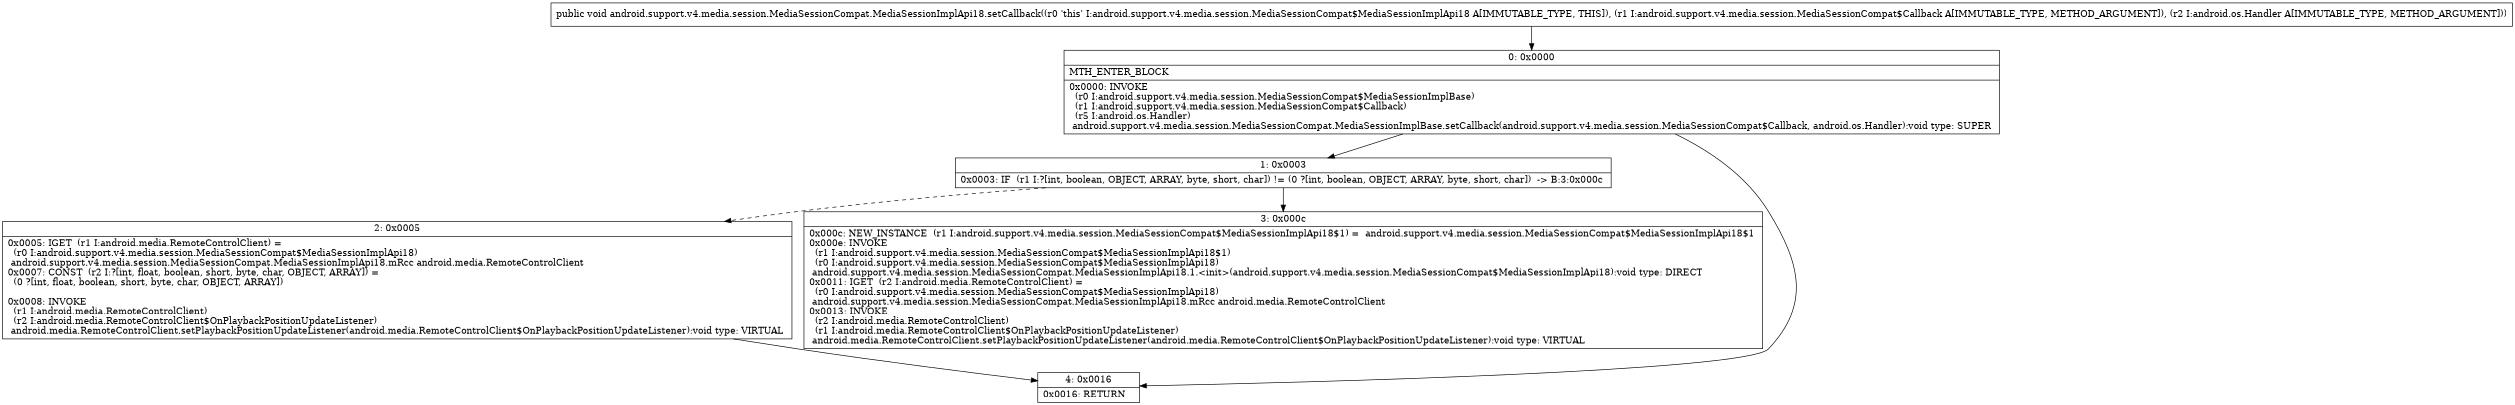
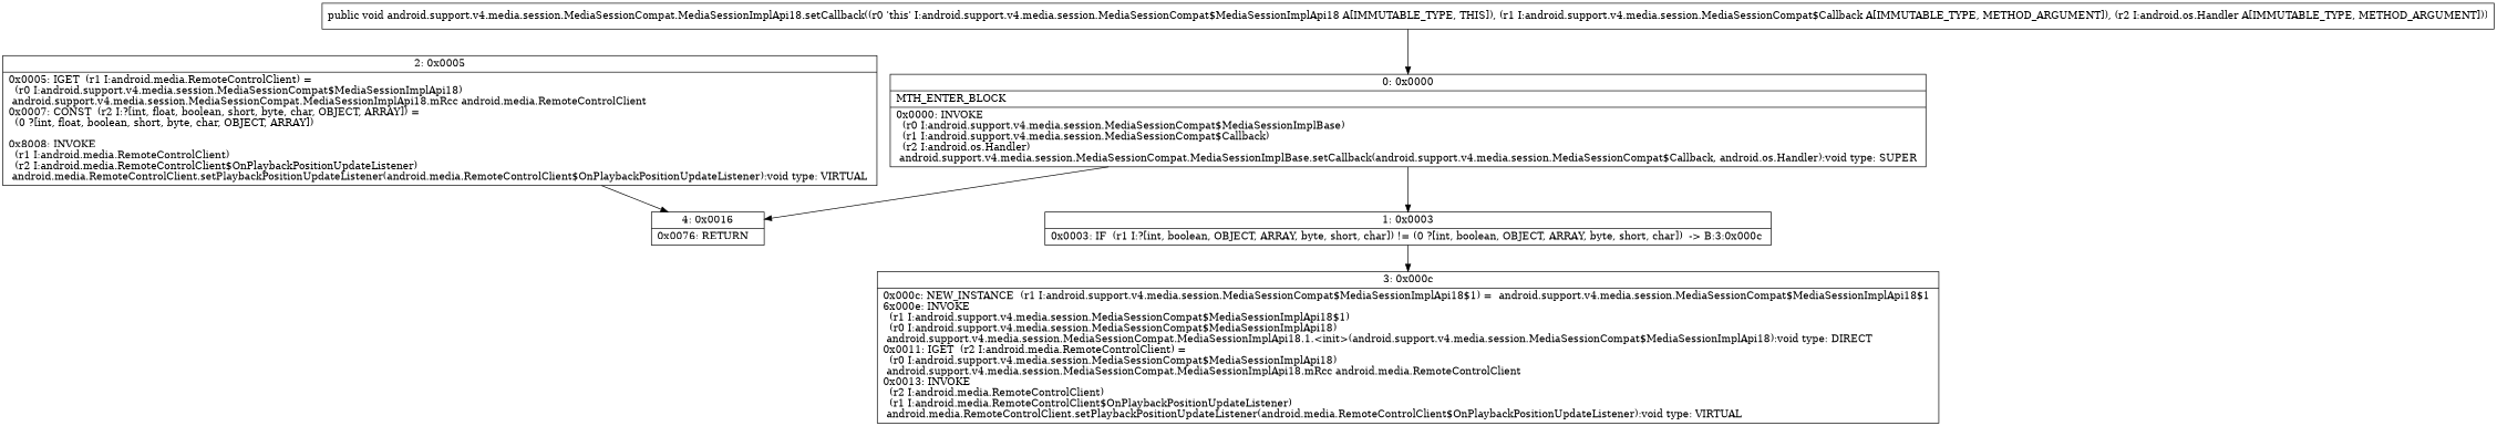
  digraph {
    node [shape=record]
-   n1 [label="{0\:\ 0x0000|MTH_ENTER_BLOCK\l|0x0000: INVOKE  \l  (r0 I:android.support.v4.media.session.MediaSessionCompat$MediaSessionImplBase)\l  (r1 I:android.support.v4.media.session.MediaSessionCompat$Callback)\l  (r5 I:android.os.Handler)\l android.support.v4.media.session.MediaSessionCompat.MediaSessionImplBase.setCallback(android.support.v4.media.session.MediaSessionCompat$Callback, android.os.Handler):void type: SUPER \l}"]
+   n1 [label="{0\:\ 0x0000|MTH_ENTER_BLOCK\l|0x0000: INVOKE  \l  (r0 I:android.support.v4.media.session.MediaSessionCompat$MediaSessionImplBase)\l  (r1 I:android.support.v4.media.session.MediaSessionCompat$Callback)\l  (r2 I:android.os.Handler)\l android.support.v4.media.session.MediaSessionCompat.MediaSessionImplBase.setCallback(android.support.v4.media.session.MediaSessionCompat$Callback, android.os.Handler):void type: SUPER \l}"]
    n2 [label="{1\:\ 0x0003|0x0003: IF  (r1 I:?[int, boolean, OBJECT, ARRAY, byte, short, char]) != (0 ?[int, boolean, OBJECT, ARRAY, byte, short, char])  \-\> B:3:0x000c \l}"]
-   n3 [label="{4\:\ 0x0016|0x0016: RETURN   \l}"]
-   n4 [label="{2\:\ 0x0005|0x0005: IGET  (r1 I:android.media.RemoteControlClient) = \l  (r0 I:android.support.v4.media.session.MediaSessionCompat$MediaSessionImplApi18)\l android.support.v4.media.session.MediaSessionCompat.MediaSessionImplApi18.mRcc android.media.RemoteControlClient \l0x0007: CONST  (r2 I:?[int, float, boolean, short, byte, char, OBJECT, ARRAY]) = \l  (0 ?[int, float, boolean, short, byte, char, OBJECT, ARRAY])\l \l0x0008: INVOKE  \l  (r1 I:android.media.RemoteControlClient)\l  (r2 I:android.media.RemoteControlClient$OnPlaybackPositionUpdateListener)\l android.media.RemoteControlClient.setPlaybackPositionUpdateListener(android.media.RemoteControlClient$OnPlaybackPositionUpdateListener):void type: VIRTUAL \l}"]
-   n5 [label="{3\:\ 0x000c|0x000c: NEW_INSTANCE  (r1 I:android.support.v4.media.session.MediaSessionCompat$MediaSessionImplApi18$1) =  android.support.v4.media.session.MediaSessionCompat$MediaSessionImplApi18$1 \l0x000e: INVOKE  \l  (r1 I:android.support.v4.media.session.MediaSessionCompat$MediaSessionImplApi18$1)\l  (r0 I:android.support.v4.media.session.MediaSessionCompat$MediaSessionImplApi18)\l android.support.v4.media.session.MediaSessionCompat.MediaSessionImplApi18.1.\<init\>(android.support.v4.media.session.MediaSessionCompat$MediaSessionImplApi18):void type: DIRECT \l0x0011: IGET  (r2 I:android.media.RemoteControlClient) = \l  (r0 I:android.support.v4.media.session.MediaSessionCompat$MediaSessionImplApi18)\l android.support.v4.media.session.MediaSessionCompat.MediaSessionImplApi18.mRcc android.media.RemoteControlClient \l0x0013: INVOKE  \l  (r2 I:android.media.RemoteControlClient)\l  (r1 I:android.media.RemoteControlClient$OnPlaybackPositionUpdateListener)\l android.media.RemoteControlClient.setPlaybackPositionUpdateListener(android.media.RemoteControlClient$OnPlaybackPositionUpdateListener):void type: VIRTUAL \l}"]
+   n3 [label="{4\:\ 0x0016|0x0076: RETURN   \l}"]
+   n4 [label="{2\:\ 0x0005|0x0005: IGET  (r1 I:android.media.RemoteControlClient) = \l  (r0 I:android.support.v4.media.session.MediaSessionCompat$MediaSessionImplApi18)\l android.support.v4.media.session.MediaSessionCompat.MediaSessionImplApi18.mRcc android.media.RemoteControlClient \l0x0007: CONST  (r2 I:?[int, float, boolean, short, byte, char, OBJECT, ARRAY]) = \l  (0 ?[int, float, boolean, short, byte, char, OBJECT, ARRAY])\l \l0x8008: INVOKE  \l  (r1 I:android.media.RemoteControlClient)\l  (r2 I:android.media.RemoteControlClient$OnPlaybackPositionUpdateListener)\l android.media.RemoteControlClient.setPlaybackPositionUpdateListener(android.media.RemoteControlClient$OnPlaybackPositionUpdateListener):void type: VIRTUAL \l}"]
+   n5 [label="{3\:\ 0x000c|0x000c: NEW_INSTANCE  (r1 I:android.support.v4.media.session.MediaSessionCompat$MediaSessionImplApi18$1) =  android.support.v4.media.session.MediaSessionCompat$MediaSessionImplApi18$1 \l6x000e: INVOKE  \l  (r1 I:android.support.v4.media.session.MediaSessionCompat$MediaSessionImplApi18$1)\l  (r0 I:android.support.v4.media.session.MediaSessionCompat$MediaSessionImplApi18)\l android.support.v4.media.session.MediaSessionCompat.MediaSessionImplApi18.1.\<init\>(android.support.v4.media.session.MediaSessionCompat$MediaSessionImplApi18):void type: DIRECT \l0x0011: IGET  (r2 I:android.media.RemoteControlClient) = \l  (r0 I:android.support.v4.media.session.MediaSessionCompat$MediaSessionImplApi18)\l android.support.v4.media.session.MediaSessionCompat.MediaSessionImplApi18.mRcc android.media.RemoteControlClient \l0x0013: INVOKE  \l  (r2 I:android.media.RemoteControlClient)\l  (r1 I:android.media.RemoteControlClient$OnPlaybackPositionUpdateListener)\l android.media.RemoteControlClient.setPlaybackPositionUpdateListener(android.media.RemoteControlClient$OnPlaybackPositionUpdateListener):void type: VIRTUAL \l}"]
    n6 [label="{public void android.support.v4.media.session.MediaSessionCompat.MediaSessionImplApi18.setCallback((r0 'this' I:android.support.v4.media.session.MediaSessionCompat$MediaSessionImplApi18 A[IMMUTABLE_TYPE, THIS]), (r1 I:android.support.v4.media.session.MediaSessionCompat$Callback A[IMMUTABLE_TYPE, METHOD_ARGUMENT]), (r2 I:android.os.Handler A[IMMUTABLE_TYPE, METHOD_ARGUMENT])) }"]
    n1 -> n2
    n1 -> n3
-   n2 -> n4 [style=dashed]
    n2 -> n5
    n4 -> n3
    n6 -> n1
  }
